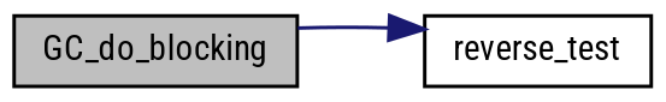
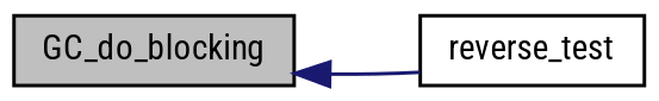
  digraph {
    rankdir=LR
    fontname="Roboto Condensed"
    node [color=black fontname="Roboto Condensed" fontsize=10 shape=record style=filled]
    n1 [fillcolor=grey75 fontcolor=black height=0.2 label=GC_do_blocking width=0.4]
    n2 [fillcolor=white height=0.2 label=reverse_test width=0.4]
-   n2 -> n1 [color=midnightblue dir=back fontname="Roboto Condensed" fontsize=10 labelfontname=Helvetica labelfontsize=10 style=solid]
+   n1 -> n2 [color=midnightblue dir=back fontname="Roboto Condensed" fontsize=10 labelfontname=Helvetica labelfontsize=10 style=solid]
  }
